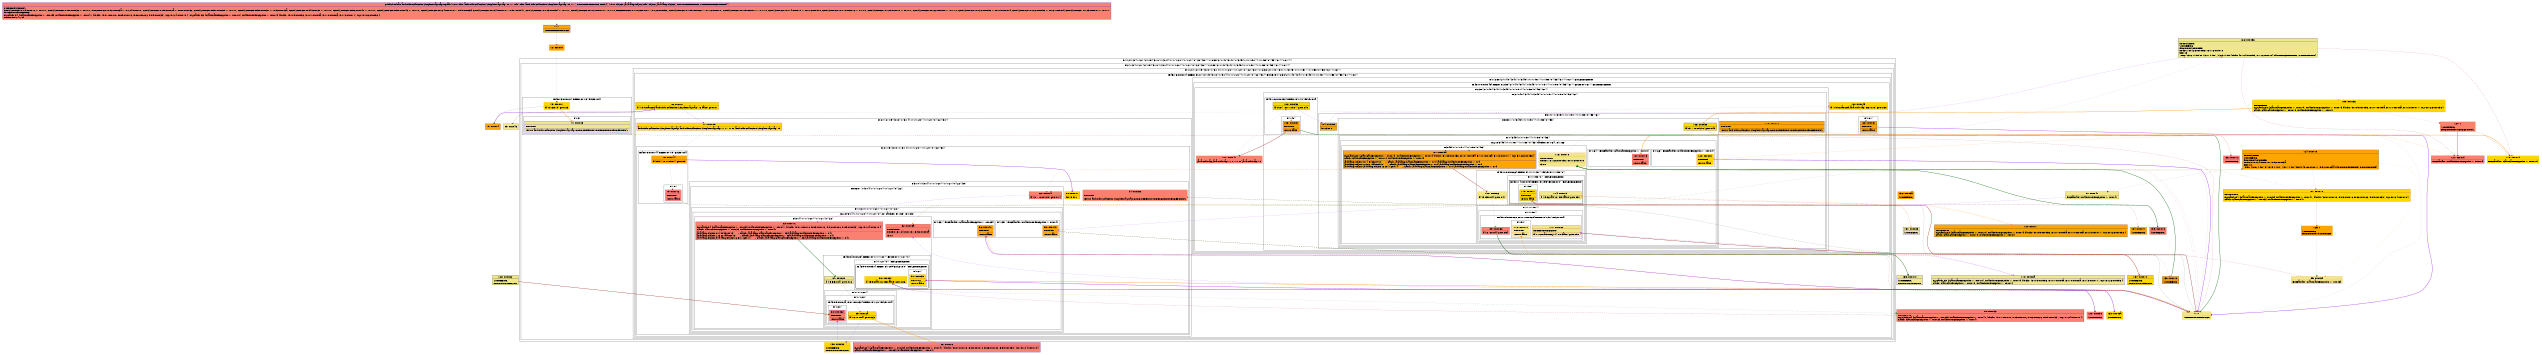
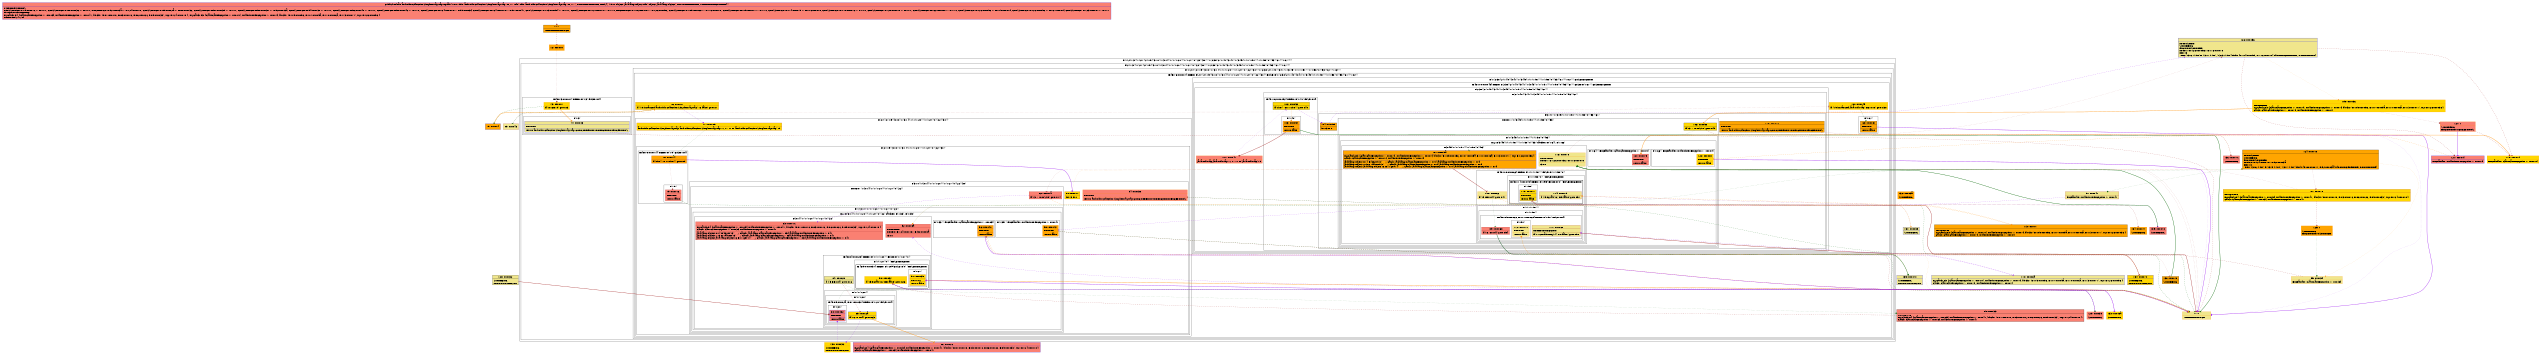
  digraph {
    node [color=darkorange fillcolor=gold shape=record style=filled]
    edge [arrowhead=tee color=brown style=dashed]
    n1 [color=blue fillcolor=khaki label="{74\:\ 0x0003|RETURN\l|return androidx.collection.SimpleArrayMap.CONCURRENT_MODIFICATION_EXCEPTIONS\l}"]
    n2 [label="{73\:\ 0x0001|if (r8 == r9) goto L3\l}"]
    n3 [color=brown fillcolor=salmon label="{79\:\ 0x0016|RETURN\l|return false\l}"]
    n4 [color=brown fillcolor=orange label="{78\:\ 0x0014|if (size() != r1.size()) goto L9\l}"]
    n5 [color=blue fillcolor=salmon label="{88\:\ 0x0032|RETURN\l|return false\l}"]
    n6 [color=blue label="{85\:\ 0x002a|if (r6 != null) goto L23\l}"]
    n7 [color=brown label="{91\:\ 0x0039|RETURN\l|return false\l}"]
    n8 [label="{90\:\ 0x0037|if (r5.equals(r6) == false) goto L26\l}"]
    n9 [color=black fillcolor=khaki label="{84\:\ 0x0028|if (r5 == null) goto L16\l}"]
    n10 [color=brown fillcolor=salmon label="{83\:\ 0x001c|TryCatch #4 \{ClassCastException \-\> 0x003f, NullPointerException \-\> 0x0041, blocks: (B:81:0x0018, B:83:0x001c, B:86:0x002c, B:89:0x0033), top: B:124:0x0018 \}\lCatch: ClassCastException \-\> 0x003f, NullPointerException \-\> 0x0041\l|java.lang.Object K r4 = keyAt(r3)     \/\/ Catch: java.lang.ClassCastException \-\> L3f java.lang.NullPointerException \-\> L41\ljava.lang.Object V r5 = valueAt(r3)     \/\/ Catch: java.lang.ClassCastException \-\> L3f java.lang.NullPointerException \-\> L41\ljava.lang.Object java.lang.Object r6 = r1.get(r4)     \/\/ Catch: java.lang.ClassCastException \-\> L3f java.lang.NullPointerException \-\> L41\l}"]
    n11 [color=brown fillcolor=salmon label="{92\:\ 0x003a|LOOP_END\lLOOP:0: B:124:0x0018\-\>B:92:0x003a\l|r3++\l}"]
    n12 [color=brown fillcolor=orange label="{96\:\ 0x0040|RETURN\l|return false\l}"]
    n13 [fillcolor=orange label="{98\:\ 0x0042|RETURN\l|return false\l}"]
    n14 [color=brown fillcolor=salmon label="{82\:\ 0x001a|if (r3 \< r8.mSize) goto L14\l}"]
    n15 [color=brown label="{80\:\ 0x0017|int r3 = 0\l}"]
    n16 [fillcolor=salmon label="{94\:\ 0x003e|RETURN\l|return androidx.collection.SimpleArrayMap.CONCURRENT_MODIFICATION_EXCEPTIONS\l}"]
    n17 [color=brown label="{77\:\ 0x0009|androidx.collection.SimpleArrayMap androidx.collection.SimpleArrayMap\<?, ?\> r1 = (androidx.collection.SimpleArrayMap) r9\l}"]
    n18 [color=brown fillcolor=orange label="{103\:\ 0x0054|RETURN\l|return false\l}"]
    n19 [color=black label="{102\:\ 0x0052|if (size() != r1.size()) goto L40\l}"]
    n20 [fillcolor=khaki label="{112\:\ 0x0070|RETURN\l|return false\l}"]
    n21 [color=brown fillcolor=salmon label="{109\:\ 0x0068|if (r6 != null) goto L54\l}"]
    n22 [color=brown fillcolor=khaki label="{111\:\ 0x006e|ADDED_TO_REGION\l|if (r1.containsKey(r4) == false) goto L50\l}"]
    n23 [color=blue label="{115\:\ 0x0077|RETURN\l|return false\l}"]
    n24 [color=brown fillcolor=khaki label="{114\:\ 0x0075|if (r5.equals(r6) == false) goto L57\l}"]
    n25 [fillcolor=khaki label="{108\:\ 0x0066|if (r5 == null) goto L47\l}"]
    n26 [color=blue fillcolor=orange label="{107\:\ 0x005a|TryCatch #3 \{ClassCastException \-\> 0x007d, NullPointerException \-\> 0x007f, blocks: (B:105:0x0056, B:107:0x005a, B:110:0x006a, B:113:0x0071), top: B:126:0x0056 \}\lCatch: ClassCastException \-\> 0x007d, NullPointerException \-\> 0x007f\l|java.lang.Object K r4 = keyAt(r3)     \/\/ Catch: java.lang.ClassCastException \-\> L7d java.lang.NullPointerException \-\> L7f\ljava.lang.Object V r5 = valueAt(r3)     \/\/ Catch: java.lang.ClassCastException \-\> L7d java.lang.NullPointerException \-\> L7f\ljava.lang.Object java.lang.Object r6 = r1.get(r4)     \/\/ Catch: java.lang.ClassCastException \-\> L7d java.lang.NullPointerException \-\> L7f\l}"]
    n27 [fillcolor=khaki label="{116\:\ 0x0078|LOOP_END\lLOOP:1: B:126:0x0056\-\>B:116:0x0078\l|r3++\l}"]
    n28 [color=brown fillcolor=salmon label="{120\:\ 0x007e|RETURN\l|return false\l}"]
    n29 [label="{122\:\ 0x0080|RETURN\l|return false\l}"]
    n30 [color=black label="{106\:\ 0x0058|if (r3 \< r8.mSize) goto L45\l}"]
    n31 [color=black fillcolor=orange label="{104\:\ 0x0055|int r3 = 0\l}"]
    n32 [color=black fillcolor=orange label="{118\:\ 0x007c|RETURN\l|return androidx.collection.SimpleArrayMap.CONCURRENT_MODIFICATION_EXCEPTIONS\l}"]
    n33 [fillcolor=salmon label="{101\:\ 0x0047|java.util.Map java.util.Map\<?, ?\> r1 = (java.util.Map) r9\l}"]
    n34 [color=black fillcolor=orange label="{123\:\ 0x0081|RETURN\l|return false\l}"]
    n35 [label="{100\:\ 0x0045|if ((r9 instanceof java.util.Map) == true) goto L38\l}"]
    n36 [color=brown label="{76\:\ 0x0007|if ((r9 instanceof androidx.collection.SimpleArrayMap) != false) goto L7\l}"]
-   n37 [fillcolor=khaki label="{71\:\ ?|MTH_RETURN_BLOCK\l}"]
+   n37 [fillcolor=khaki label="{71\:\ ?|MTH_EXIT_BLOCK\l}"]
    n38 [color=blue fillcolor=orange label="{75\:\ 0x0004}"]
    n39 [color=blue fillcolor=salmon label="{86\:\ 0x002c|TryCatch #4 \{ClassCastException \-\> 0x003f, NullPointerException \-\> 0x0041, blocks: (B:81:0x0018, B:83:0x001c, B:86:0x002c, B:89:0x0033), top: B:124:0x0018 \}\lCatch: ClassCastException \-\> 0x003f, NullPointerException \-\> 0x0041\l}"]
    n40 [label="{130\:\ 0x0032|SYNTHETIC\lADDED_TO_REGION\l}"]
    n41 [fillcolor=salmon label="{129\:\ 0x0039|SYNTHETIC\l}"]
    n42 [label="{133\:\ 0x003a|SYNTHETIC\l}"]
    n43 [color=black fillcolor=salmon label="{89\:\ 0x0033|TRY_LEAVE\lTryCatch #4 \{ClassCastException \-\> 0x003f, NullPointerException \-\> 0x0041, blocks: (B:81:0x0018, B:83:0x001c, B:86:0x002c, B:89:0x0033), top: B:124:0x0018 \}\lCatch: ClassCastException \-\> 0x003f, NullPointerException \-\> 0x0041\l}"]
    n44 [color=black fillcolor=orange label="{124\:\ 0x0018|LOOP_START\lSYNTHETIC\lEXC_TOP_SPLITTER\lLOOP:0: B:124:0x0018\-\>B:92:0x003a\lPHI: r3 \l  PHI: (r3v6 'i' int) = (r3v5 'i' int), (r3v7 'i' int) binds: [B:80:0x0017, B:92:0x003a] A[DONT_GENERATE, DONT_INLINE]\l}"]
    n45 [color=blue fillcolor=khaki label="{131\:\ 0x003e|SYNTHETIC\l}"]
    n46 [color=blue fillcolor=khaki label="{110\:\ 0x006a|TryCatch #3 \{ClassCastException \-\> 0x007d, NullPointerException \-\> 0x007f, blocks: (B:105:0x0056, B:107:0x005a, B:110:0x006a, B:113:0x0071), top: B:126:0x0056 \}\lCatch: ClassCastException \-\> 0x007d, NullPointerException \-\> 0x007f\l}"]
    n47 [color=blue fillcolor=khaki label="{135\:\ 0x0070|SYNTHETIC\lADDED_TO_REGION\l}"]
    n48 [color=blue label="{137\:\ 0x0070|SYNTHETIC\lADDED_TO_REGION\l}"]
    n49 [color=black fillcolor=orange label="{138\:\ 0x0078|SYNTHETIC\l}"]
    n50 [fillcolor=orange label="{134\:\ 0x0077|SYNTHETIC\l}"]
    n51 [color=brown fillcolor=salmon label="{139\:\ 0x0078|SYNTHETIC\l}"]
    n52 [color=black fillcolor=orange label="{113\:\ 0x0071|TRY_LEAVE\lTryCatch #3 \{ClassCastException \-\> 0x007d, NullPointerException \-\> 0x007f, blocks: (B:105:0x0056, B:107:0x005a, B:110:0x006a, B:113:0x0071), top: B:126:0x0056 \}\lCatch: ClassCastException \-\> 0x007d, NullPointerException \-\> 0x007f\l}"]
    n53 [color=blue fillcolor=khaki label="{126\:\ 0x0056|LOOP_START\lSYNTHETIC\lEXC_TOP_SPLITTER\lLOOP:1: B:126:0x0056\-\>B:116:0x0078\lPHI: r3 \l  PHI: (r3v2 'i' int) = (r3v1 'i' int), (r3v3 'i' int) binds: [B:104:0x0055, B:116:0x0078] A[DONT_GENERATE, DONT_INLINE]\l}"]
    n54 [color=brown fillcolor=salmon label="{136\:\ 0x007c|SYNTHETIC\l}"]
    n55 [color=brown fillcolor=khaki label="{99\:\ 0x0043}"]
    n56 [color=brown label="{81\:\ 0x0018|TRY_ENTER\lTryCatch #4 \{ClassCastException \-\> 0x003f, NullPointerException \-\> 0x0041, blocks: (B:81:0x0018, B:83:0x001c, B:86:0x002c, B:89:0x0033), top: B:124:0x0018 \}\lCatch: ClassCastException \-\> 0x003f, NullPointerException \-\> 0x0041\l}"]
    n57 [fillcolor=khaki label="{95\:\ 0x003f|ExcHandler: ClassCastException \-\> 0x003f\l}"]
    n58 [color=brown fillcolor=khaki label="{97\:\ 0x0041|ExcHandler: NullPointerException \-\> 0x0041\l}"]
    n59 [color=black fillcolor=khaki label="{128\:\ 0x0032|SYNTHETIC\lADDED_TO_REGION\l}"]
    n60 [fillcolor=orange label="{132\:\ 0x003a|SYNTHETIC\l}"]
    n61 [label="{105\:\ 0x0056|TRY_ENTER\lTryCatch #3 \{ClassCastException \-\> 0x007d, NullPointerException \-\> 0x007f, blocks: (B:105:0x0056, B:107:0x005a, B:110:0x006a, B:113:0x0071), top: B:126:0x0056 \}\lCatch: ClassCastException \-\> 0x007d, NullPointerException \-\> 0x007f\l}"]
    n62 [label="{119\:\ 0x007d|ExcHandler: ClassCastException \-\> 0x007d\l}"]
    n63 [color=blue fillcolor=salmon label="{121\:\ 0x007f|ExcHandler: NullPointerException \-\> 0x007f\l}"]
    n64 [color=black fillcolor=orange label="{70\:\ ?|MTH_ENTER_BLOCK\l}"]
    n65 [fillcolor=orange label="{72\:\ 0x0000}"]
    n66 [fillcolor=orange label="{125\:\ ?|SYNTHETIC\lEXC_BOTTOM_SPLITTER\l}"]
    n67 [fillcolor=salmon label="{127\:\ ?|SYNTHETIC\lEXC_BOTTOM_EXCEPTIONS\l}"]
    n68 [color=blue fillcolor=salmon label="{public boolean androidx.collection.SimpleArrayMap.equals((r8v0 'this' androidx.collection.SimpleArrayMap\<K, V\> A[D('this' androidx.collection.SimpleArrayMap\<K, V\>), IMMUTABLE_TYPE, THIS]), (r9v0 'object' java.lang.Object A[D('object' java.lang.Object), IMMUTABLE_TYPE, METHOD_ARGUMENT]))  | USE_LINES_HINTS\lCROSS_EDGE: B:79:0x0016 \-\> B:71:?, CROSS_EDGE: B:88:0x0032 \-\> B:71:?, BACK_EDGE: B:92:0x003a \-\> B:124:0x0018, CROSS_EDGE: B:85:0x002a \-\> B:88:0x0032, CROSS_EDGE: B:91:0x0039 \-\> B:71:?, CROSS_EDGE: B:90:0x0037 \-\> B:92:0x003a, CROSS_EDGE: B:94:0x003e \-\> B:71:?, CROSS_EDGE: B:96:0x0040 \-\> B:71:?, CROSS_EDGE: B:98:0x0042 \-\> B:71:?, CROSS_EDGE: B:124:0x0018 \-\> B:95:0x003f, CROSS_EDGE: B:124:0x0018 \-\> B:97:0x0041, CROSS_EDGE: B:103:0x0054 \-\> B:71:?, CROSS_EDGE: B:112:0x0070 \-\> B:71:?, BACK_EDGE: B:116:0x0078 \-\> B:126:0x0056, CROSS_EDGE: B:109:0x0068 \-\> B:112:0x0070, CROSS_EDGE: B:115:0x0077 \-\> B:71:?, CROSS_EDGE: B:114:0x0075 \-\> B:116:0x0078, CROSS_EDGE: B:118:0x007c \-\> B:71:?, CROSS_EDGE: B:120:0x007e \-\> B:71:?, CROSS_EDGE: B:122:0x0080 \-\> B:71:?, CROSS_EDGE: B:126:0x0056 \-\> B:119:0x007d, CROSS_EDGE: B:126:0x0056 \-\> B:121:0x007f, CROSS_EDGE: B:123:0x0081 \-\> B:71:?\lINLINE_NOT_NEEDED\lTryCatch #4 \{ClassCastException \-\> 0x003f, NullPointerException \-\> 0x0041, blocks: (B:81:0x0018, B:83:0x001c, B:86:0x002c, B:89:0x0033), top: B:124:0x0018 \}, TryCatch #3 \{ClassCastException \-\> 0x007d, NullPointerException \-\> 0x007f, blocks: (B:105:0x0056, B:107:0x005a, B:110:0x006a, B:113:0x0071), top: B:126:0x0056 \}\lTYPE_VARS: [V, K]\l}"]
    subgraph cluster_1 {
      label="R(1:(2:(1:3)|(1:(2:7|(2:(1:9)|(3:10|(1:(3:14|(1:(1:(1:20)))(1:(1:27)(0))|22))|30)))(1:(2:38|(2:(1:40)|(3:41|(1:(3:45|(1:(1:(1:51)))(1:(1:58)(0))|53))|61)))(1:67)))))"
      subgraph cluster_2 {
        label="R(2:(1:3)|(1:(2:7|(2:(1:9)|(3:10|(1:(3:14|(1:(1:(1:20)))(1:(1:27)(0))|22))|30)))(1:(2:38|(2:(1:40)|(3:41|(1:(3:45|(1:(1:(1:51)))(1:(1:58)(0))|53))|61)))(1:67))))"
        subgraph cluster_3 {
          label="IF [B:73:0x0001] THEN: R(1:3) ELSE: null"
          n2
          subgraph cluster_4 {
            label="R(1:3)"
            n1
          }
        }
        subgraph cluster_5 {
          label="R(1:(2:7|(2:(1:9)|(3:10|(1:(3:14|(1:(1:(1:20)))(1:(1:27)(0))|22))|30)))(1:(2:38|(2:(1:40)|(3:41|(1:(3:45|(1:(1:(1:51)))(1:(1:58)(0))|53))|61)))(1:67)))"
          subgraph cluster_6 {
            label="IF [B:76:0x0007] THEN: R(2:7|(2:(1:9)|(3:10|(1:(3:14|(1:(1:(1:20)))(1:(1:27)(0))|22))|30))) ELSE: R(1:(2:38|(2:(1:40)|(3:41|(1:(3:45|(1:(1:(1:51)))(1:(1:58)(0))|53))|61)))(1:67))"
            n36
            subgraph cluster_7 {
              label="R(2:7|(2:(1:9)|(3:10|(1:(3:14|(1:(1:(1:20)))(1:(1:27)(0))|22))|30)))"
              n17
              subgraph cluster_8 {
                label="R(2:(1:9)|(3:10|(1:(3:14|(1:(1:(1:20)))(1:(1:27)(0))|22))|30))"
                subgraph cluster_9 {
                  label="IF [B:78:0x0014] THEN: R(1:9) ELSE: null"
                  n4
                  subgraph cluster_10 {
                    label="R(1:9)"
                    n3
                  }
                }
                subgraph cluster_11 {
                  label="R(3:10|(1:(3:14|(1:(1:(1:20)))(1:(1:27)(0))|22))|30)"
                  n15
                  n16
                  subgraph cluster_12 {
                    label="LOOP:0: (1:(3:14|(1:(1:(1:20)))(1:(1:27)(0))|22))"
                    n14
                    subgraph cluster_13 {
                      label="R(1:(3:14|(1:(1:(1:20)))(1:(1:27)(0))|22))"
                      subgraph cluster_14 {
                        label="Try: R(3:14|(1:(1:(1:20)))(1:(1:27)(0))|22) catches: R(1:33), R(1:35)"
                        subgraph cluster_15 {
                          label="R(3:14|(1:(1:(1:20)))(1:(1:27)(0))|22)"
                          n10
                          n11
                          subgraph cluster_16 {
                            label="IF [B:84:0x0028] THEN: R(1:(1:(1:20))) ELSE: R(1:(1:27)(0))"
                            n9
                            subgraph cluster_17 {
                              label="R(1:(1:(1:20)))"
                              subgraph cluster_18 {
                                label="R(1:(1:20))"
                                subgraph cluster_19 {
                                  label="IF [B:85:0x002a, B:87:0x0030] THEN: R(1:20) ELSE: null"
                                  n6
                                  subgraph cluster_20 {
                                    label="R(1:20)"
                                    n5
                                  }
                                }
                              }
                            }
                            subgraph cluster_21 {
                              label="R(1:(1:27)(0)) | ELSE_IF_CHAIN\l"
                              subgraph cluster_22 {
                                label="IF [B:90:0x0037] THEN: R(1:27) ELSE: R(0) | ELSE_IF_CHAIN\l"
                                n8
                                subgraph cluster_23 {
                                  label="R(1:27)"
                                  n7
                                }
                                subgraph cluster_24 {
                                  label="R(0)"
                                }
                              }
                            }
                          }
                        }
                        subgraph cluster_25 {
                          label="R(1:33) | ExcHandler: ClassCastException \-\> 0x003f\l"
                          n12
                        }
                        subgraph cluster_26 {
                          label="R(1:35) | ExcHandler: NullPointerException \-\> 0x0041\l"
                          n13
                        }
                      }
                    }
                  }
                }
              }
            }
            subgraph cluster_27 {
              label="R(1:(2:38|(2:(1:40)|(3:41|(1:(3:45|(1:(1:(1:51)))(1:(1:58)(0))|53))|61)))(1:67)) | ELSE_IF_CHAIN\l"
              subgraph cluster_28 {
                label="IF [B:100:0x0045] THEN: R(2:38|(2:(1:40)|(3:41|(1:(3:45|(1:(1:(1:51)))(1:(1:58)(0))|53))|61))) ELSE: R(1:67) | ELSE_IF_CHAIN\l"
                n35
                subgraph cluster_29 {
                  label="R(2:38|(2:(1:40)|(3:41|(1:(3:45|(1:(1:(1:51)))(1:(1:58)(0))|53))|61)))"
                  n33
                  subgraph cluster_30 {
                    label="R(2:(1:40)|(3:41|(1:(3:45|(1:(1:(1:51)))(1:(1:58)(0))|53))|61))"
                    subgraph cluster_31 {
                      label="IF [B:102:0x0052] THEN: R(1:40) ELSE: null"
                      n19
                      subgraph cluster_32 {
                        label="R(1:40)"
                        n18
                      }
                    }
                    subgraph cluster_33 {
                      label="R(3:41|(1:(3:45|(1:(1:(1:51)))(1:(1:58)(0))|53))|61)"
                      n31
                      n32
                      subgraph cluster_34 {
                        label="LOOP:1: (1:(3:45|(1:(1:(1:51)))(1:(1:58)(0))|53))"
                        n30
                        subgraph cluster_35 {
                          label="R(1:(3:45|(1:(1:(1:51)))(1:(1:58)(0))|53))"
                          subgraph cluster_36 {
                            label="Try: R(3:45|(1:(1:(1:51)))(1:(1:58)(0))|53) catches: R(1:64), R(1:66)"
                            subgraph cluster_37 {
                              label="R(3:45|(1:(1:(1:51)))(1:(1:58)(0))|53)"
                              n26
                              n27
                              subgraph cluster_38 {
                                label="IF [B:108:0x0066] THEN: R(1:(1:(1:51))) ELSE: R(1:(1:58)(0))"
                                n25
                                subgraph cluster_39 {
                                  label="R(1:(1:(1:51)))"
                                  subgraph cluster_40 {
                                    label="R(1:(1:51))"
                                    subgraph cluster_41 {
                                      label="IF [B:109:0x0068, B:111:0x006e] THEN: R(1:51) ELSE: null"
                                      n21
                                      n22
                                      subgraph cluster_42 {
                                        label="R(1:51)"
                                        n20
                                      }
                                    }
                                  }
                                }
                                subgraph cluster_43 {
                                  label="R(1:(1:58)(0)) | ELSE_IF_CHAIN\l"
                                  subgraph cluster_44 {
                                    label="IF [B:114:0x0075] THEN: R(1:58) ELSE: R(0) | ELSE_IF_CHAIN\l"
                                    n24
                                    subgraph cluster_45 {
                                      label="R(1:58)"
                                      n23
                                    }
                                    subgraph cluster_46 {
                                      label="R(0)"
                                    }
                                  }
                                }
                              }
                            }
                            subgraph cluster_47 {
                              label="R(1:64) | ExcHandler: ClassCastException \-\> 0x007d\l"
                              n28
                            }
                            subgraph cluster_48 {
                              label="R(1:66) | ExcHandler: NullPointerException \-\> 0x007f\l"
                              n29
                            }
                          }
                        }
                      }
                    }
                  }
                }
                subgraph cluster_49 {
                  label="R(1:67)"
                  n34
                }
              }
            }
          }
        }
      }
    }
    subgraph cluster_50 {
      label="R(1:33) | ExcHandler: ClassCastException \-\> 0x003f\l"
    }
    subgraph cluster_51 {
      label="R(1:35) | ExcHandler: NullPointerException \-\> 0x0041\l"
    }
    subgraph cluster_52 {
      label="R(1:64) | ExcHandler: ClassCastException \-\> 0x007d\l"
    }
    subgraph cluster_53 {
      label="R(1:66) | ExcHandler: NullPointerException \-\> 0x007f\l"
    }
    n1 -> n37
    n2 -> n1 [color=darkorange style=bold]
    n2 -> n38 [arrowhead=dot color=darkgreen]
    n3 -> n37 [arrowhead=dot color=darkgreen]
    n4 -> n3 [arrowhead=dot style=dotted]
    n4 -> n15 [arrowhead=dot color=purple style=bold]
    n5 -> n37 [arrowhead=dot color=darkgreen style=dotted]
    n6 -> n39 [color=darkorange style=bold]
    n6 -> n40 [arrowhead=dot color=purple]
    n7 -> n37 [arrowhead=dot color=darkorange style=bold]
    n8 -> n41 [arrowhead=dot color=darkgreen]
    n8 -> n42 [arrowhead=dot color=purple style=bold]
    n9 -> n6
    n9 -> n43 [arrowhead=dot color=darkgreen style=dotted]
-   n10 -> n9 [color=darkgreen style=bold]
    n11 -> n44 [color=darkgreen style=dotted]
    n12 -> n37 [arrowhead=dot color=purple style=bold]
    n12 -> n37 [color=darkorange]
    n13 -> n37
    n13 -> n37 [arrowhead=dot color=darkgreen]
    n14 -> n10 [color=purple]
    n14 -> n45 [color=darkorange]
    n15 -> n44 [color=darkorange style=dotted]
    n16 -> n37 [color=darkgreen]
    n17 -> n4 [color=darkgreen style=dotted]
    n18 -> n33 [arrowhead=dot style=bold]
    n18 -> n37 [color=darkgreen style=bold]
    n19 -> n18 [arrowhead=dot color=darkorange]
    n19 -> n31 [arrowhead=dot color=purple]
    n20 -> n37 [arrowhead=dot color=darkorange style=dotted]
    n21 -> n46 [color=purple]
    n21 -> n47 [arrowhead=dot color=darkgreen style=bold]
    n22 -> n48 [style=bold]
    n22 -> n49 [style=dotted]
    n23 -> n37 [style=bold]
    n24 -> n50 [style=dotted]
    n24 -> n51 [arrowhead=dot color=purple style=dotted]
    n25 -> n21 [color=darkgreen style=dotted]
    n25 -> n52 [color=darkorange]
    n26 -> n25 [style=bold]
    n27 -> n53 [style=dotted]
    n28 -> n37 [style=dotted]
    n28 -> n37 [arrowhead=dot style=dotted]
    n29 -> n37 [arrowhead=dot color=purple style=dotted]
    n29 -> n37 [color=purple style=bold]
    n30 -> n26 [color=darkgreen style=dotted]
    n30 -> n54 [arrowhead=dot]
    n31 -> n53 [color=purple]
    n32 -> n37 [color=purple style=dotted]
    n33 -> n19 [color=purple style=dotted]
    n34 -> n37 [color=purple style=bold]
    n35 -> n34 [color=darkgreen]
    n36 -> n17 [arrowhead=dot color=purple]
    n36 -> n55 [color=darkgreen]
-   n38 -> n36 [color=purple style=bold]
+   n38 -> n36 [color=darkorange style=bold]
    n40 -> n5 [arrowhead=dot color=purple]
    n41 -> n7 [arrowhead=dot color=purple style=bold]
    n42 -> n11 [color=purple]
    n43 -> n8 [arrowhead=dot]
    n44 -> n56 [style=dotted]
    n44 -> n57 [color=darkorange style=dotted]
    n44 -> n58 [arrowhead=dot color=darkgreen style=dotted]
    n45 -> n16 [style=dotted]
    n46 -> n22 [arrowhead=dot color=purple]
    n47 -> n20 [arrowhead=dot color=darkorange style=dotted]
    n48 -> n20 [color=darkorange]
    n49 -> n27 [arrowhead=dot color=darkgreen style=bold]
    n50 -> n23 [style=dotted]
    n51 -> n27 [color=darkgreen style=bold]
    n52 -> n24 [arrowhead=dot color=darkorange]
    n53 -> n61 [color=darkorange style=dotted]
    n53 -> n62
    n53 -> n63 [arrowhead=dot]
    n54 -> n32 [color=darkorange style=dotted]
    n55 -> n35 [style=dotted]
    n56 -> n14 [style=dotted]
    n56 -> n66
    n57 -> n12 [arrowhead=dot]
    n58 -> n13 [color=purple]
    n59 -> n5 [arrowhead=dot style=bold]
    n60 -> n11 [arrowhead=dot color=darkorange style=dotted]
    n61 -> n30 [color=darkorange style=bold]
    n61 -> n67 [arrowhead=dot style=dotted]
    n62 -> n28 [arrowhead=dot color=darkorange style=bold]
    n63 -> n29 [color=darkorange]
    n64 -> n65
    n65 -> n2 [arrowhead=dot style=dotted]
    n66 -> n57 [arrowhead=dot color=darkgreen style=dotted]
    n67 -> n62 [arrowhead=dot]
    n67 -> n63 [color=purple style=bold]
    n68 -> n64 [arrowhead=dot style=dotted]
  }
